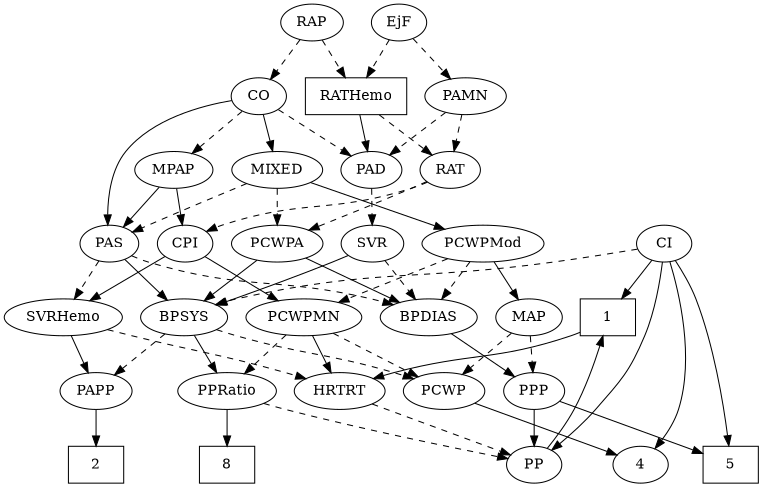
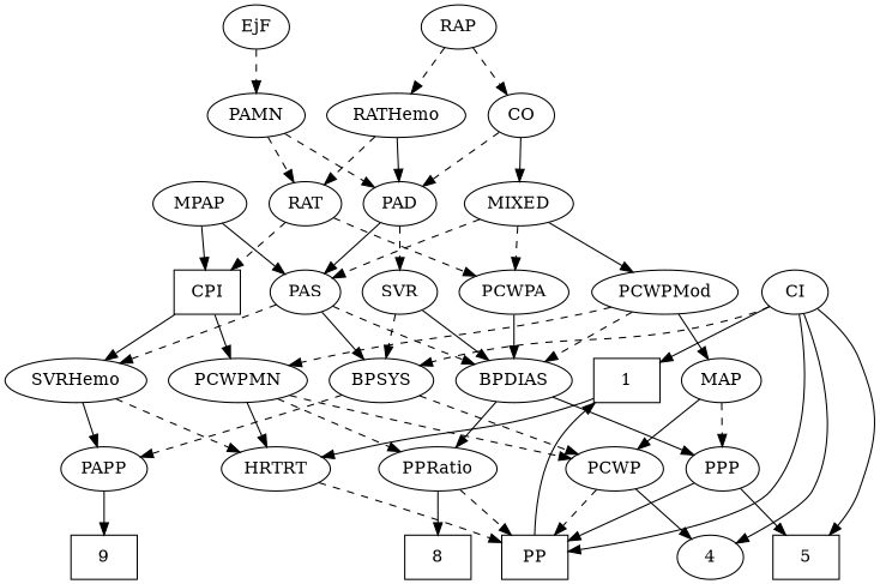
  strict digraph {
    edge [style=solid]
    1 [height=0.5 shape=box width=0.75]
    HRTRT [height=0.5 width=1.1013]
-   2 [height=0.5 shape=box width=0.75]
+   2 [height=0.5 shape=box width=0.75 label=9]
    n4 [height=0.5 label=8 shape=box width=0.75]
    4 [height=0.5 shape=ellipse width=0.75]
    5 [height=0.5 shape=box width=0.75]
    EjF [height=0.5 width=0.75]
    PAMN [height=0.5 width=1.011]
-   RATHemo [height=0.5 width=1.3721 shape=box]
+   RATHemo [height=0.5 width=1.3721]
    RAP [height=0.5 width=0.77632]
    CO [height=0.5 width=0.75]
    PAD [height=0.5 width=0.79437]
    RAT [height=0.5 width=0.75827]
    MIXED [height=0.5 width=1.1193]
    MPAP [height=0.5 width=0.97491]
    PAS [height=0.5 width=0.75]
    SVR [height=0.5 width=0.77632]
    PCWPA [height=0.5 width=1.1555]
-   CPI [height=0.5 width=0.75]
+   CPI [height=0.5 width=0.75 shape=box]
    PCWPMod [height=0.5 width=1.4443]
    BPSYS [height=0.5 width=1.0471]
    SVRHemo [height=0.5 width=1.3902]
    BPDIAS [height=0.5 width=1.1735]
    PCWPMN [height=0.5 width=1.3902]
    MAP [height=0.5 width=0.84854]
    PCWP [height=0.5 width=0.97491]
    PAPP [height=0.5 width=0.88464]
    PPRatio [height=0.5 width=1.1013]
    PPP [height=0.5 width=0.75]
-   PP [height=0.5 width=0.75]
+   PP [height=0.5 width=0.75 shape=box]
    CI [height=0.5 width=0.75]
    1 -> HRTRT
    HRTRT -> PP [style=dashed]
    EjF -> PAMN [style=dashed]
-   EjF -> RATHemo [style=dashed]
    PAMN -> PAD [style=dashed]
    PAMN -> RAT [style=dashed]
    RATHemo -> PAD
    RATHemo -> RAT [style=dashed]
    RAP -> RATHemo [style=dashed]
    RAP -> CO [style=dashed]
    CO -> PAD [style=dashed]
    CO -> MIXED
-   CO -> MPAP [style=dashed]
-   CO -> PAS
+   PAD -> PAS
    PAD -> SVR [style=dashed]
    RAT -> PCWPA [style=dashed]
    RAT -> CPI [style=dashed]
    MIXED -> PAS [style=dashed]
    MIXED -> PCWPA [style=dashed]
    MIXED -> PCWPMod
    MPAP -> PAS
    MPAP -> CPI
    PAS -> BPSYS
    PAS -> SVRHemo [style=dashed]
    PAS -> BPDIAS [style=dashed]
-   SVR -> BPSYS
-   SVR -> BPDIAS [style=dashed]
-   PCWPA -> BPSYS
+   SVR -> BPSYS [style=dashed]
+   SVR -> BPDIAS
    PCWPA -> BPDIAS
    CPI -> SVRHemo
    CPI -> PCWPMN
    PCWPMod -> BPDIAS [style=dashed]
    PCWPMod -> PCWPMN [style=dashed]
    PCWPMod -> MAP
    BPSYS -> PCWP [style=dashed]
    BPSYS -> PAPP [style=dashed]
    SVRHemo -> HRTRT [style=dashed]
    SVRHemo -> PAPP
-   BPSYS -> PPRatio
+   BPDIAS -> PPRatio
    BPDIAS -> PPP
    PCWPMN -> HRTRT
    PCWPMN -> PCWP [style=dashed]
    PCWPMN -> PPRatio [style=dashed]
-   MAP -> PCWP [style=dashed]
+   MAP -> PCWP
    MAP -> PPP [style=dashed]
    PCWP -> 4
+   PCWP -> PP [style=dashed]
    PAPP -> 2
    PPRatio -> n4
    PPRatio -> PP [style=dashed]
    PPP -> 5
    PPP -> PP
    PP -> 1
    CI -> 1
    CI -> 4
    CI -> 5
    CI -> BPSYS [style=dashed]
    CI -> PP
  }
